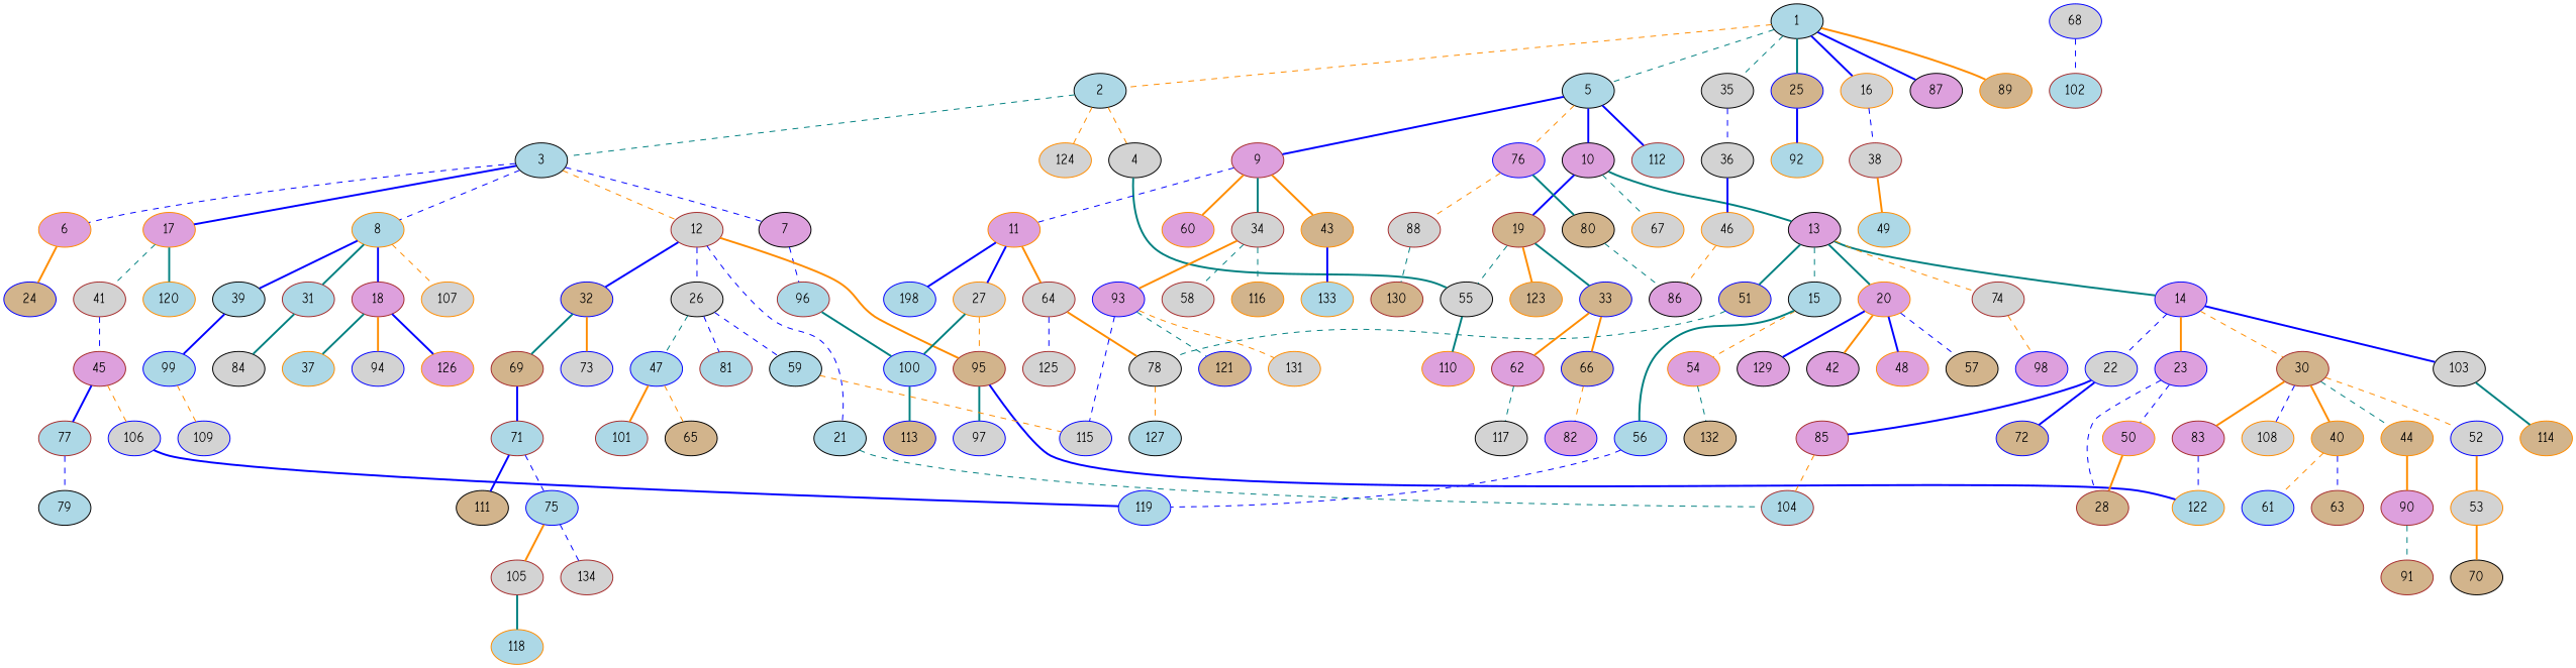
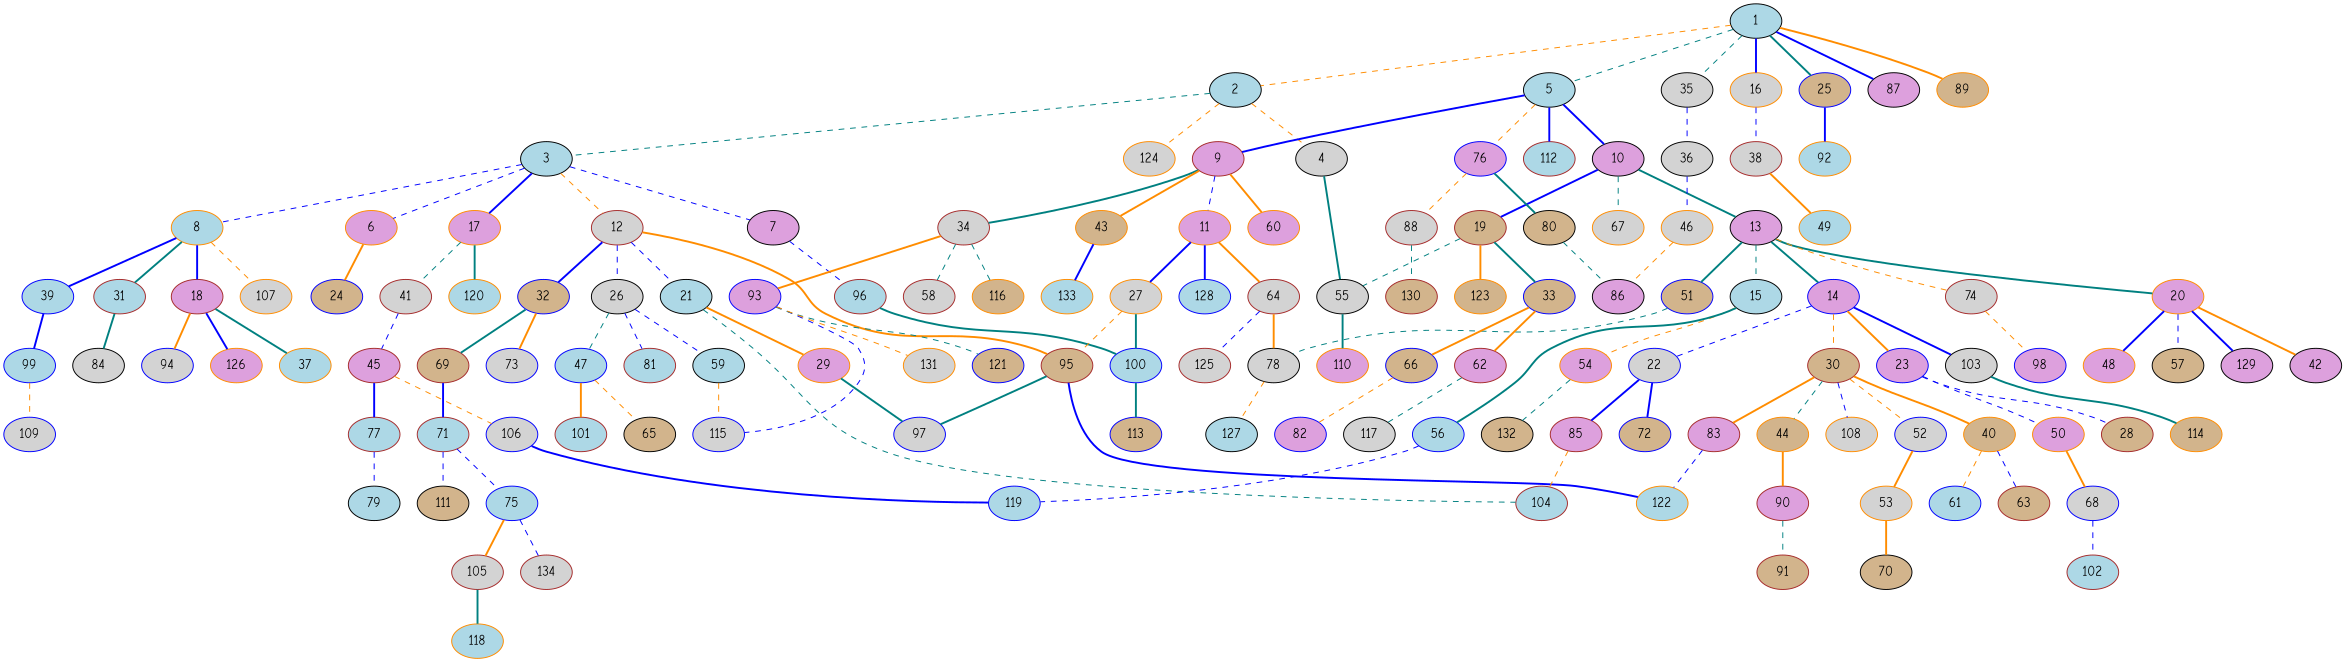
  graph {
    fontname="Comic Neue"
    node [color=darkorange fillcolor=lightgrey fontname="Comic Neue" style=filled]
    edge [color=blue fontname="Comic Neue" style=bold]
    1 [color=black fillcolor=lightblue]
    2 [color=black fillcolor=lightblue]
    5 [color=black fillcolor=lightblue]
    16
    25 [color=blue fillcolor=tan]
    35 [color=black]
    87 [color=black fillcolor=plum]
    89 [fillcolor=tan]
    3 [color=black fillcolor=lightblue]
    4 [color=black]
    124
    9 [color=brown fillcolor=plum]
    10 [color=black fillcolor=plum]
    76 [color=blue fillcolor=plum]
    112 [color=brown fillcolor=lightblue]
    38 [color=brown]
    92 [fillcolor=lightblue]
    36 [color=black]
    6 [fillcolor=plum]
    7 [color=black fillcolor=plum]
    8 [fillcolor=lightblue]
    12 [color=brown]
    17 [fillcolor=plum]
    55 [color=black]
    24 [color=blue fillcolor=tan]
    96 [color=brown fillcolor=lightblue]
    18 [color=brown fillcolor=plum]
    31 [color=brown fillcolor=lightblue]
-   39 [color=black fillcolor=lightblue]
+   39 [color=blue fillcolor=lightblue]
    107
    21 [color=black fillcolor=lightblue]
    26 [color=black]
    32 [color=blue fillcolor=tan]
    95 [color=brown fillcolor=tan]
    41 [color=brown]
    120 [fillcolor=lightblue]
    110 [fillcolor=plum]
    11 [fillcolor=plum]
    34 [color=brown]
    43 [fillcolor=tan]
    60 [fillcolor=plum]
    13 [color=black fillcolor=plum]
    19 [color=brown fillcolor=tan]
    67
    80 [color=black fillcolor=tan]
    88 [color=brown]
    100 [color=blue fillcolor=lightblue]
    37 [fillcolor=lightblue]
    94 [color=blue]
    126 [fillcolor=plum]
    84 [color=black]
    99 [color=blue fillcolor=lightblue]
    27
    64 [color=brown]
-   128 [color=blue fillcolor=lightblue label=198]
+   128 [color=blue fillcolor=lightblue]
    58 [color=brown]
    93 [color=blue fillcolor=plum]
    116 [fillcolor=tan]
    133 [fillcolor=lightblue]
    14 [color=blue fillcolor=plum]
    15 [color=black fillcolor=lightblue]
    20 [fillcolor=plum]
    51 [color=blue fillcolor=tan]
    74 [color=brown]
    33 [color=blue fillcolor=tan]
    123 [fillcolor=tan]
    78 [color=black]
    125 [color=brown]
+   29 [fillcolor=plum]
    104 [color=brown fillcolor=lightblue]
    47 [color=blue fillcolor=lightblue]
    59 [color=black fillcolor=lightblue]
    81 [color=brown fillcolor=lightblue]
    69 [color=brown fillcolor=tan]
    73 [color=blue]
    97 [color=blue]
    122 [fillcolor=lightblue]
    22 [color=blue]
    23 [color=blue fillcolor=plum]
    30 [color=brown fillcolor=tan]
    103 [color=black]
    54 [fillcolor=plum]
    56 [color=blue fillcolor=lightblue]
    42 [color=black fillcolor=plum]
    48 [fillcolor=plum]
    57 [color=black fillcolor=tan]
    129 [color=black fillcolor=plum]
    98 [color=blue fillcolor=plum]
    72 [color=blue fillcolor=tan]
    85 [color=brown fillcolor=plum]
    28 [color=brown fillcolor=tan]
    50 [fillcolor=plum]
    40 [fillcolor=tan]
    44 [fillcolor=tan]
    52 [color=blue]
    83 [color=brown fillcolor=plum]
    108
    114 [fillcolor=tan]
    132 [color=black fillcolor=tan]
    119 [color=blue fillcolor=lightblue]
    49 [fillcolor=lightblue]
    45 [color=brown fillcolor=plum]
    62 [color=brown fillcolor=plum]
    66 [color=blue fillcolor=tan]
    68 [color=blue]
    65 [color=black fillcolor=tan]
    101 [color=brown fillcolor=lightblue]
    115 [color=blue]
    113 [color=blue fillcolor=tan]
    61 [color=blue fillcolor=lightblue]
    63 [color=brown fillcolor=tan]
    90 [color=brown fillcolor=plum]
    53
    71 [color=brown fillcolor=lightblue]
    117 [color=black]
    82 [color=blue fillcolor=plum]
    121 [color=blue fillcolor=tan]
    131
    46
    86 [color=black fillcolor=plum]
    109 [color=blue]
    77 [color=brown fillcolor=lightblue]
    106 [color=blue]
    91 [color=brown fillcolor=tan]
    79 [color=black fillcolor=lightblue]
    102 [color=brown fillcolor=lightblue]
    127 [color=black fillcolor=lightblue]
    70 [color=black fillcolor=tan]
    75 [color=blue fillcolor=lightblue]
    111 [color=black fillcolor=tan]
    105 [color=brown]
    134 [color=brown]
    118 [fillcolor=lightblue]
    130 [color=brown fillcolor=tan]
    1 -- 2 [color=darkorange style=dashed]
    1 -- 5 [color=teal style=dashed]
    1 -- 16
    1 -- 25 [color=teal]
    1 -- 35 [color=teal style=dashed]
    1 -- 87
    1 -- 89 [color=darkorange]
    2 -- 3 [color=teal style=dashed]
    2 -- 4 [color=darkorange style=dashed]
    2 -- 124 [color=darkorange style=dashed]
    5 -- 9
    5 -- 10
    5 -- 76 [color=darkorange style=dashed]
    5 -- 112
    16 -- 38 [style=dashed]
    25 -- 92
    35 -- 36 [style=dashed]
    3 -- 6 [style=dashed]
    3 -- 7 [style=dashed]
    3 -- 8 [style=dashed]
    3 -- 12 [color=darkorange style=dashed]
    3 -- 17
    4 -- 55 [color=teal]
    9 -- 11 [style=dashed]
    9 -- 34 [color=teal]
    9 -- 43 [color=darkorange]
    9 -- 60 [color=darkorange]
    10 -- 13 [color=teal]
    10 -- 19
    10 -- 67 [color=teal style=dashed]
    76 -- 80 [color=teal]
    76 -- 88 [color=darkorange style=dashed]
    38 -- 49 [color=darkorange]
-   36 -- 46
+   36 -- 46 [style=dashed]
    6 -- 24 [color=darkorange]
    7 -- 96 [style=dashed]
    8 -- 18
    8 -- 31 [color=teal]
    8 -- 39
    8 -- 107 [color=darkorange style=dashed]
    12 -- 21 [style=dashed]
    12 -- 26 [style=dashed]
    12 -- 32
    12 -- 95 [color=darkorange]
    17 -- 41 [color=teal style=dashed]
    17 -- 120 [color=teal]
    55 -- 110 [color=teal]
    96 -- 100 [color=teal]
    18 -- 37 [color=teal]
    18 -- 94 [color=darkorange]
    18 -- 126
    31 -- 84 [color=teal]
    39 -- 99
+   21 -- 29 [color=darkorange]
    21 -- 104 [color=teal style=dashed]
    26 -- 47 [color=teal style=dashed]
    26 -- 59 [style=dashed]
    26 -- 81 [style=dashed]
    32 -- 69 [color=teal]
    32 -- 73 [color=darkorange]
    95 -- 97 [color=teal]
    95 -- 122
    41 -- 45 [style=dashed]
    11 -- 27
    11 -- 64 [color=darkorange]
    11 -- 128
    34 -- 58 [color=teal style=dashed]
    34 -- 93 [color=darkorange]
    34 -- 116 [color=teal style=dashed]
    43 -- 133
    13 -- 14 [color=teal]
    13 -- 15 [color=teal style=dashed]
    13 -- 20 [color=teal]
    13 -- 51 [color=teal]
    13 -- 74 [color=darkorange style=dashed]
    19 -- 55 [color=teal style=dashed]
    19 -- 33 [color=teal]
    19 -- 123 [color=darkorange]
    80 -- 86 [color=teal style=dashed]
    88 -- 130 [color=teal style=dashed]
    100 -- 113 [color=teal]
    99 -- 109 [color=darkorange style=dashed]
    27 -- 95 [color=darkorange style=dashed]
    27 -- 100 [color=teal]
    64 -- 78 [color=darkorange]
    64 -- 125 [style=dashed]
    93 -- 115 [style=dashed]
    93 -- 121 [color=teal style=dashed]
    93 -- 131 [color=darkorange style=dashed]
    14 -- 22 [style=dashed]
    14 -- 23 [color=darkorange]
    14 -- 30 [color=darkorange style=dashed]
    14 -- 103
    15 -- 54 [color=darkorange style=dashed]
    15 -- 56 [color=teal]
    20 -- 42 [color=darkorange]
    20 -- 48
    20 -- 57 [style=dashed]
    20 -- 129
    51 -- 78 [color=teal style=dashed]
    74 -- 98 [color=darkorange style=dashed]
    33 -- 62 [color=darkorange]
    33 -- 66 [color=darkorange]
    78 -- 127 [color=darkorange style=dashed]
+   29 -- 97 [color=teal]
    47 -- 65 [color=darkorange style=dashed]
    47 -- 101 [color=darkorange]
    59 -- 115 [color=darkorange style=dashed]
    69 -- 71
    22 -- 72
    22 -- 85
    23 -- 28 [style=dashed]
    23 -- 50 [style=dashed]
    30 -- 40 [color=darkorange]
    30 -- 44 [color=teal style=dashed]
    30 -- 52 [color=darkorange style=dashed]
    30 -- 83 [color=darkorange]
    30 -- 108 [style=dashed]
    103 -- 114 [color=teal]
    54 -- 132 [color=teal style=dashed]
    56 -- 119 [style=dashed]
    85 -- 104 [color=darkorange style=dashed]
-   50 -- 28 [color=darkorange]
+   50 -- 68 [color=darkorange]
    40 -- 61 [color=darkorange style=dashed]
    40 -- 63 [style=dashed]
    44 -- 90 [color=darkorange]
    52 -- 53 [color=darkorange]
    83 -- 122 [style=dashed]
    45 -- 77
    45 -- 106 [color=darkorange style=dashed]
    62 -- 117 [color=teal style=dashed]
    66 -- 82 [color=darkorange style=dashed]
    68 -- 102 [style=dashed]
    90 -- 91 [color=teal style=dashed]
    53 -- 70 [color=darkorange]
    71 -- 75 [style=dashed]
-   71 -- 111
+   71 -- 111 [style=dashed]
    46 -- 86 [color=darkorange style=dashed]
    77 -- 79 [style=dashed]
    106 -- 119
    75 -- 105 [color=darkorange]
    75 -- 134 [style=dashed]
    105 -- 118 [color=teal]
  }
